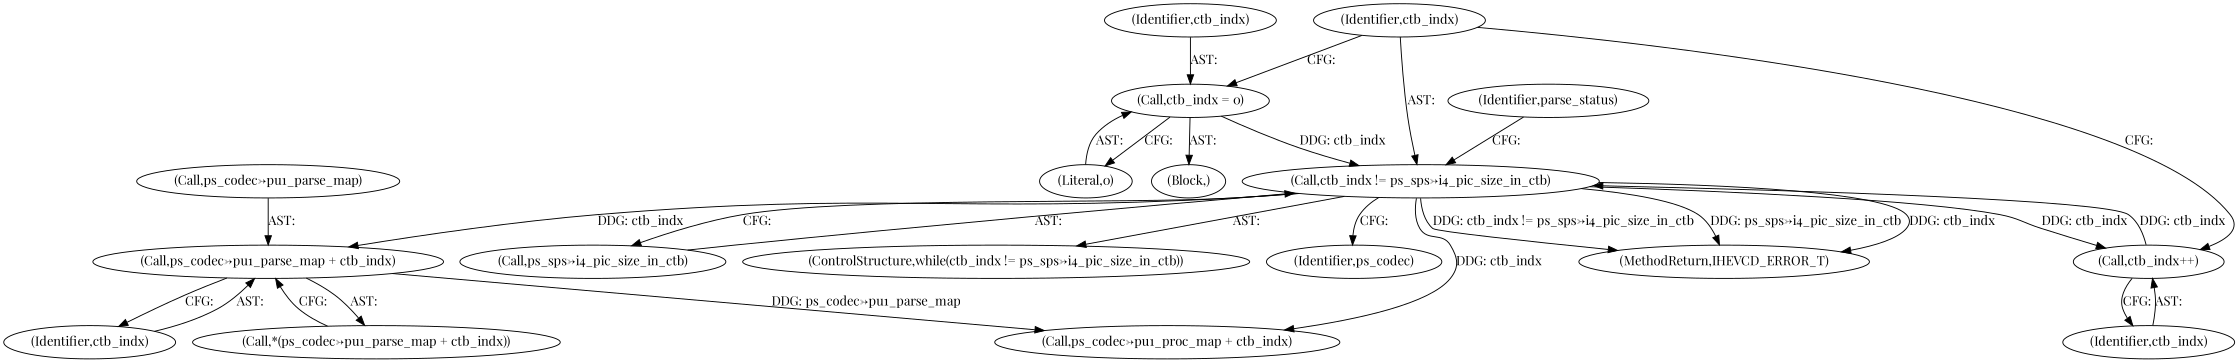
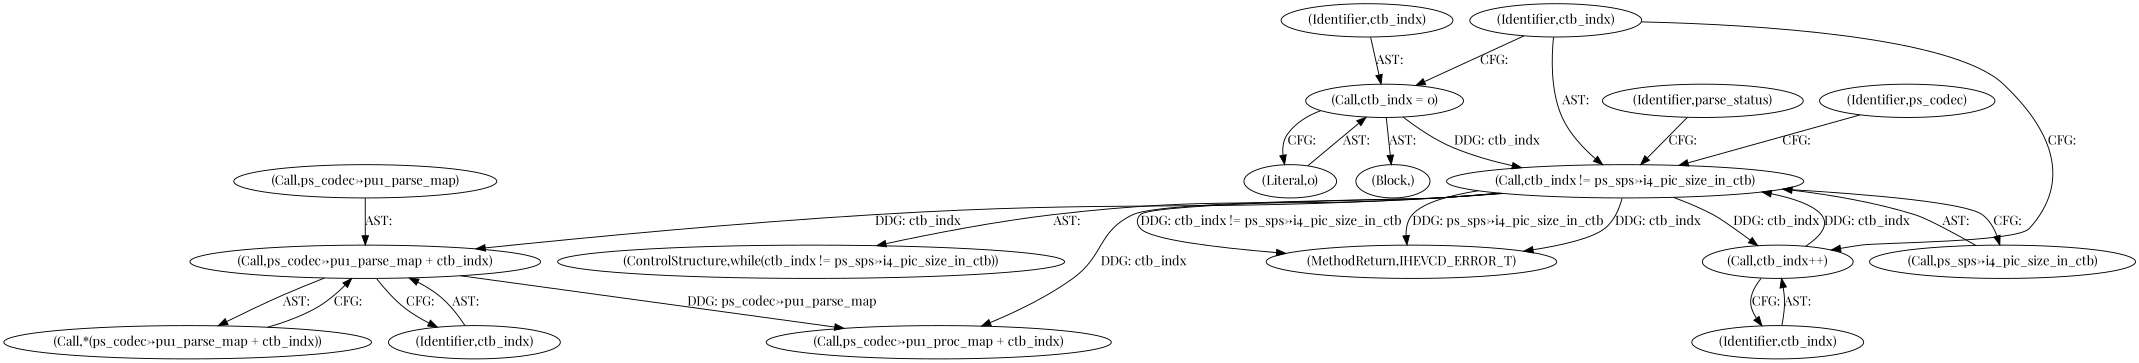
  digraph {
    fontname="Playfair Display"
    node [fontname="Playfair Display"]
    edge [fontname="Playfair Display"]
    n1 [label="(Call,ps_codec->pu1_parse_map + ctb_indx)"]
    n2 [label="(Call,*(ps_codec->pu1_parse_map + ctb_indx))"]
    n3 [label="(Identifier,ctb_indx)"]
    n4 [label="(Call,ps_codec->pu1_proc_map + ctb_indx)"]
    n5 [label="(MethodReturn,IHEVCD_ERROR_T)"]
    n6 [label="(Call,ctb_indx != ps_sps->i4_pic_size_in_ctb)"]
    n7 [label="(Call,ctb_indx++)"]
    n8 [label="(Call,ps_sps->i4_pic_size_in_ctb)"]
    n9 [label="(ControlStructure,while(ctb_indx != ps_sps->i4_pic_size_in_ctb))"]
    n10 [label="(Identifier,ctb_indx)"]
    n11 [label="(Call,ctb_indx = 0)"]
    n12 [label="(Block,)"]
    n13 [label="(Literal,0)"]
    n14 [label="(Identifier,ps_codec)"]
    n15 [label="(Identifier,ctb_indx)"]
    n16 [label="(Identifier,parse_status)"]
    n17 [label="(Call,ps_codec->pu1_parse_map)"]
    n18 [label="(Identifier,ctb_indx)"]
    n1 -> n2 [label="AST: "]
    n1 -> n3 [label="CFG: "]
    n1 -> n4 [label="DDG: ps_codec->pu1_parse_map"]
    n2 -> n1 [label="CFG: "]
    n3 -> n1 [label="AST: "]
    n6 -> n1 [label="DDG: ctb_indx"]
    n6 -> n4 [label="DDG: ctb_indx"]
    n6 -> n5 [label="DDG: ps_sps->i4_pic_size_in_ctb"]
    n6 -> n5 [label="DDG: ctb_indx"]
    n6 -> n5 [label="DDG: ctb_indx != ps_sps->i4_pic_size_in_ctb"]
    n6 -> n7 [label="DDG: ctb_indx"]
    n6 -> n8 [label="CFG: "]
    n6 -> n9 [label="AST: "]
    n7 -> n6 [label="DDG: ctb_indx"]
    n7 -> n10 [label="CFG: "]
    n8 -> n6 [label="AST: "]
    n10 -> n7 [label="AST: "]
    n11 -> n6 [label="DDG: ctb_indx"]
    n11 -> n12 [label="AST: "]
    n11 -> n13 [label="CFG: "]
    n13 -> n11 [label="AST: "]
-   n6 -> n14 [label="CFG: "]
+   n14 -> n6 [label="CFG: "]
    n15 -> n6 [label="AST: "]
    n15 -> n7 [label="CFG: "]
    n15 -> n11 [label="CFG: "]
    n16 -> n6 [label="CFG: "]
    n17 -> n1 [label="AST: "]
    n18 -> n11 [label="AST: "]
  }
